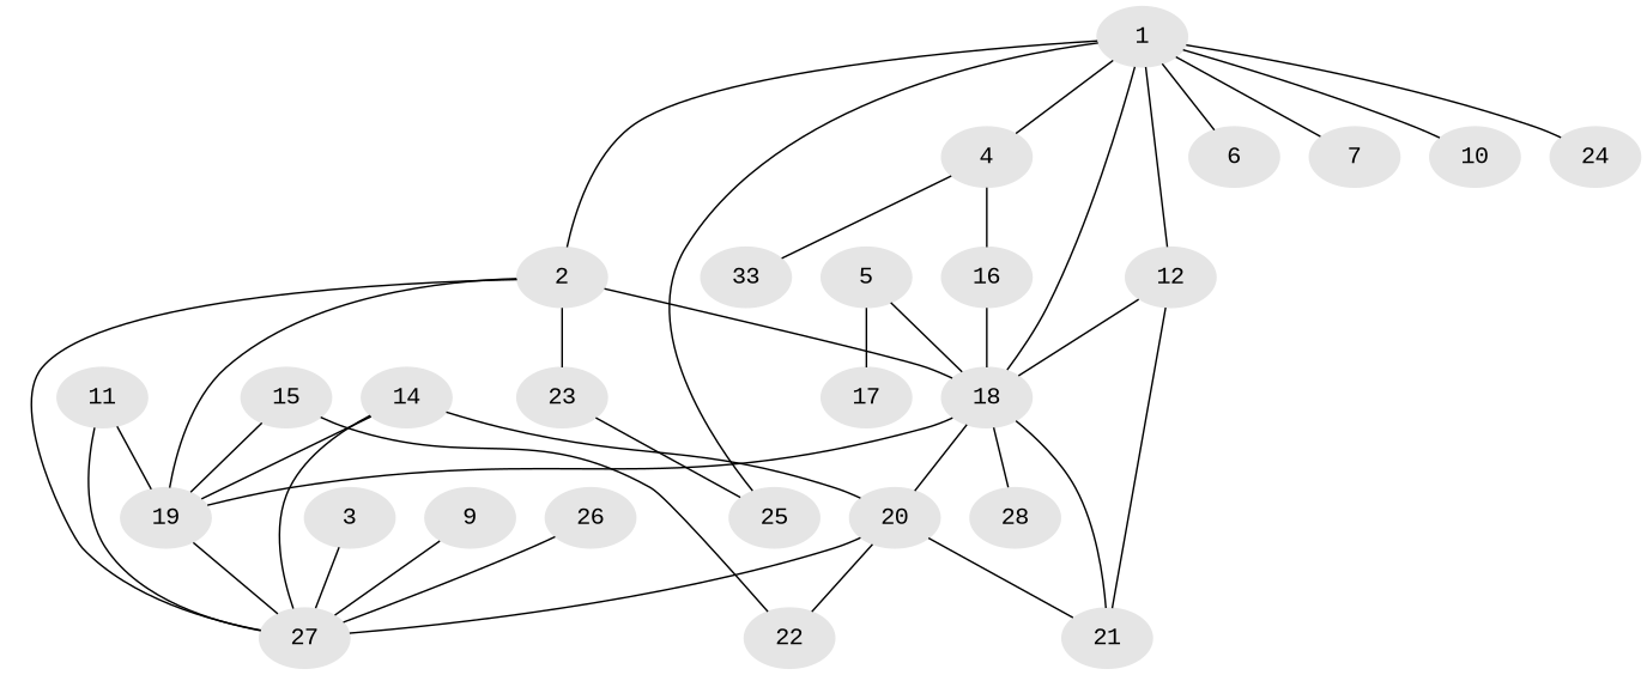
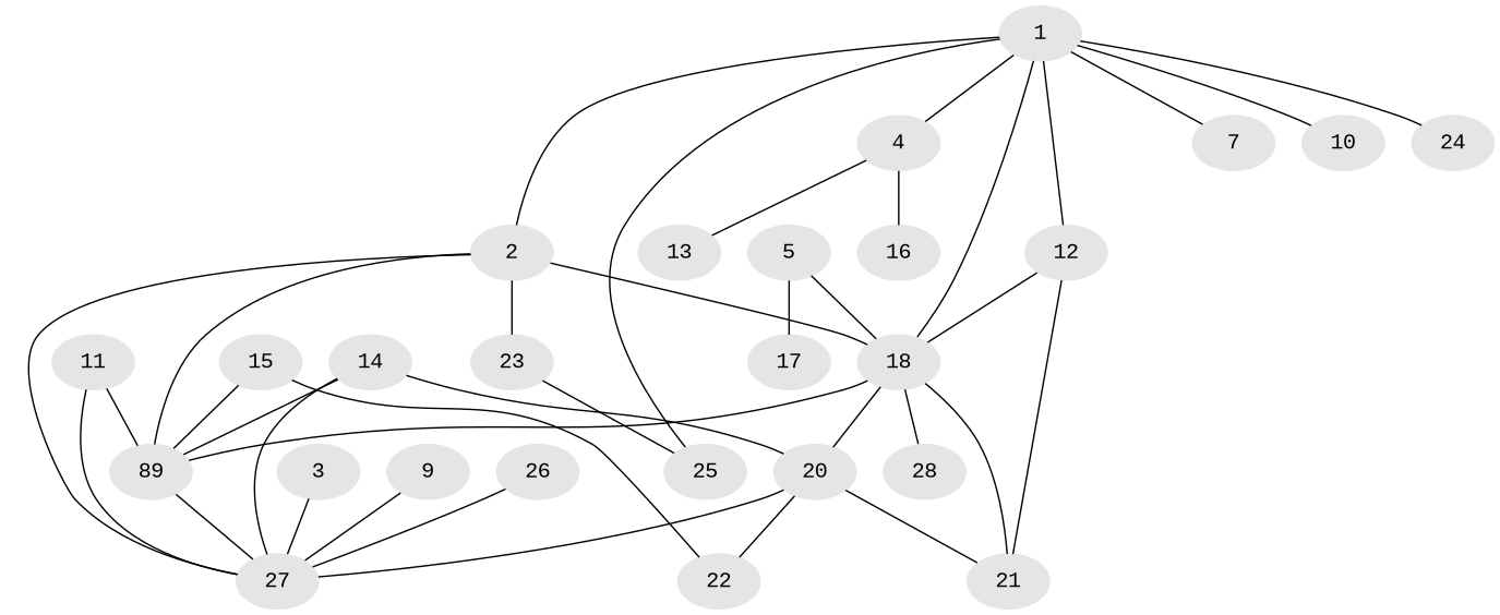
  graph {
    fontname="Liberation Mono"
    node [color=gray90 fontname="Liberation Mono" style=filled]
    edge [fontname="Liberation Mono" weight=1.0]
    1
    2
    4
-   6
    7
    10
    12
    18
    24
    25
-   19
+   19 [label=89]
    23
    27
-   13 [label=33]
+   13
    16
    21
    20
    28
    3
    5
    17
    9
    11
    14
    22
    15
    26
    1 -- 2
    1 -- 4
-   1 -- 6
    1 -- 7
    1 -- 10
    1 -- 12
    1 -- 18
    1 -- 24
    1 -- 25
    2 -- 18
    2 -- 19
    2 -- 23
    2 -- 27
    4 -- 13
    4 -- 16
    12 -- 18
    12 -- 21
    18 -- 19
    18 -- 21 [weight=2.0]
    18 -- 20 [weight=2.0]
    18 -- 28
    19 -- 27
    23 -- 25
-   16 -- 18
    20 -- 27
    20 -- 21
    20 -- 22
    3 -- 27
    5 -- 18
    5 -- 17
    9 -- 27
    11 -- 19
    11 -- 27
    14 -- 19
    14 -- 27
    14 -- 20
    15 -- 19
    15 -- 22
    26 -- 27
  }
